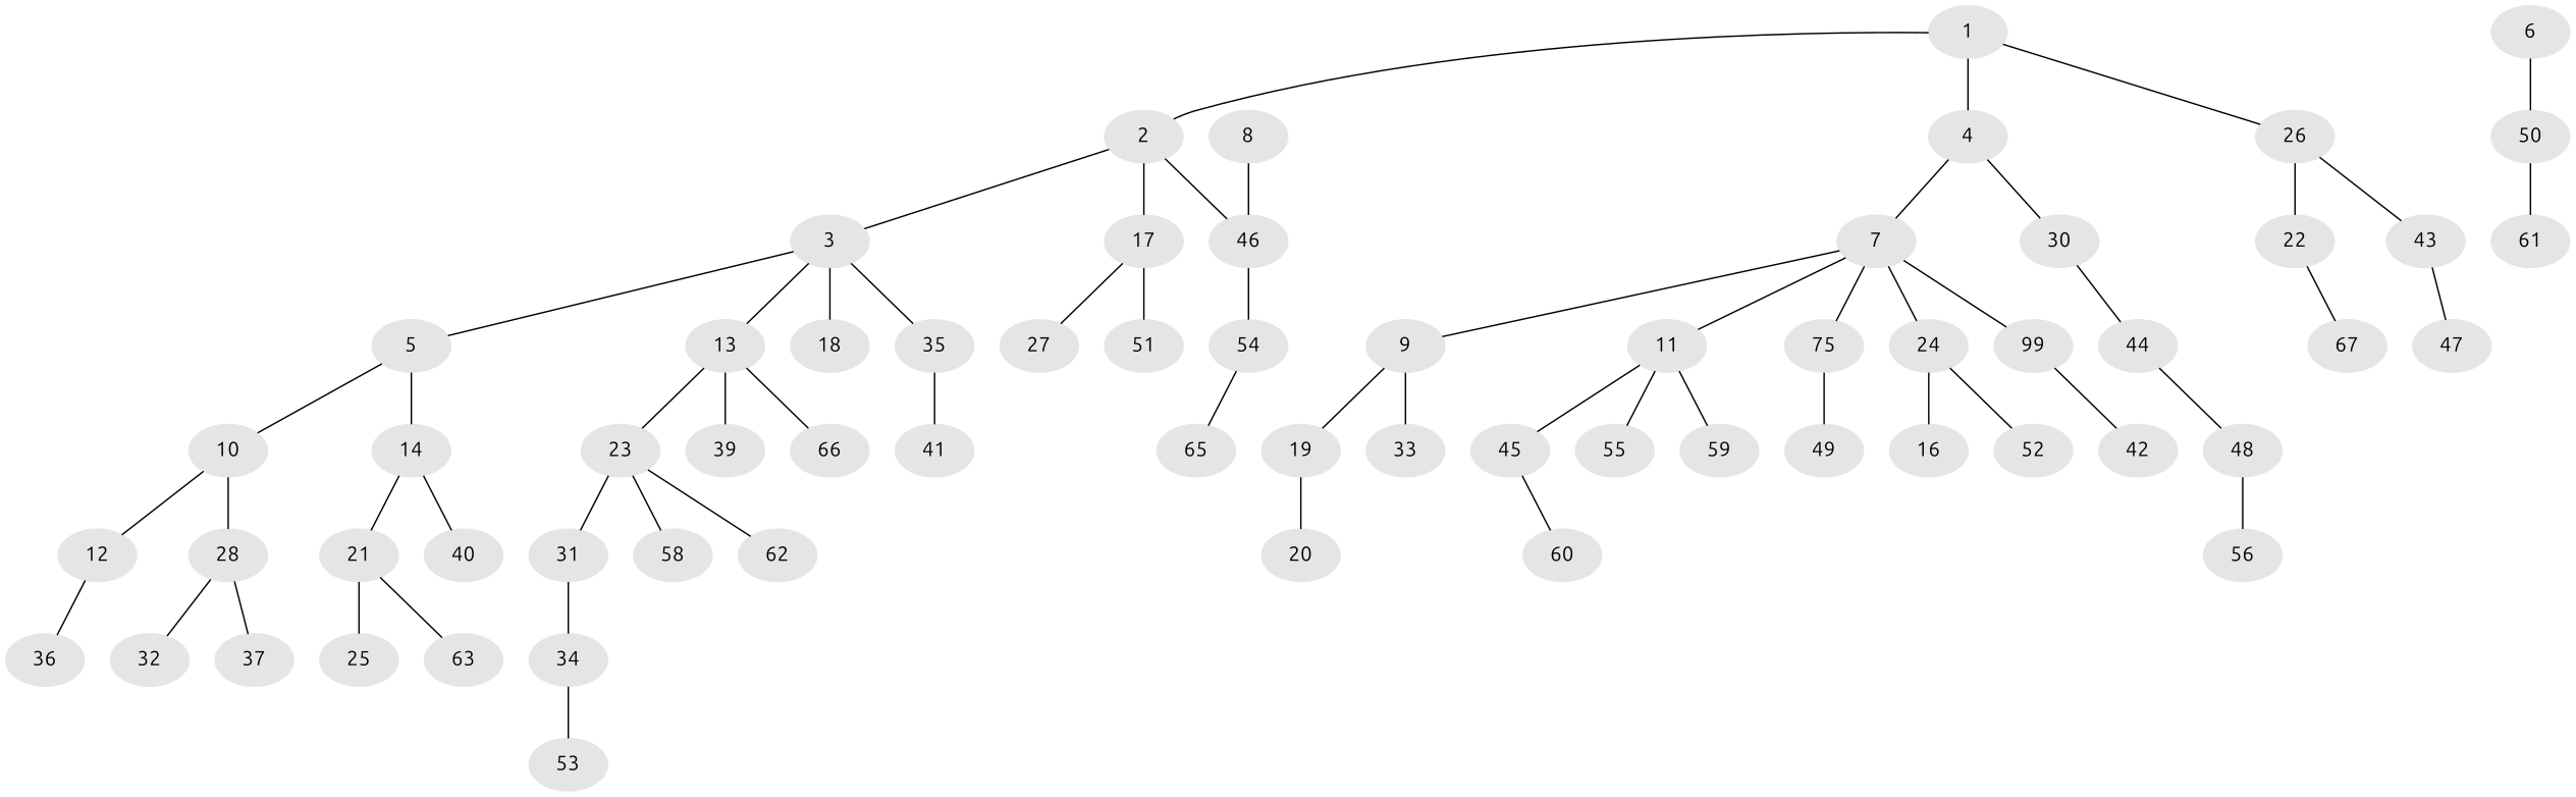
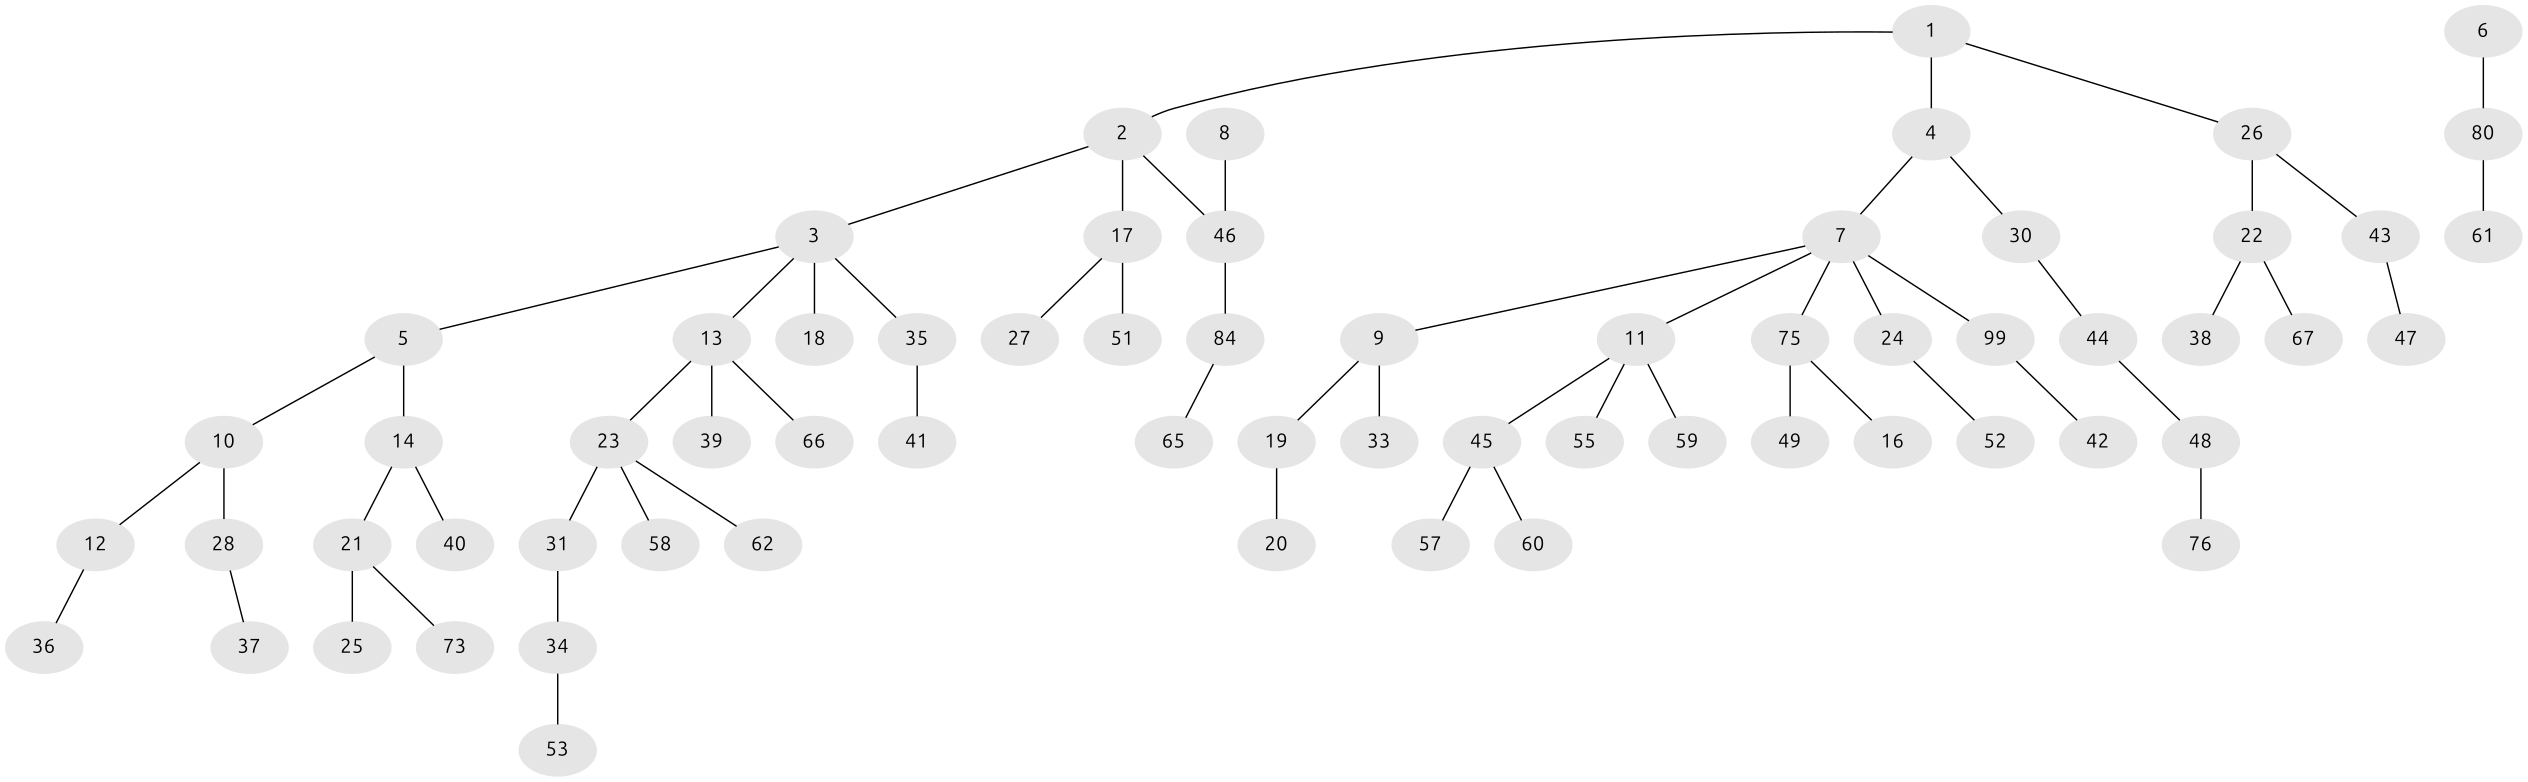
  graph {
    fontname=Ubuntu
    node [color=gray90 fontname=Ubuntu style=filled]
    edge [fontname=Ubuntu]
    1
    2
    4
    26
    3
    17
    46
    7
    30
    22
    43
    5
    13
    18
    35
    8
    27
    51
    10
    14
    23
    39
    66
    41
    9
    11
    n27 [label=75]
    24
    n29 [label=99]
+   38
    67
    44
    6
-   50
+   50 [label=80]
    12
    28
    21
    40
    61
    19
    33
    45
    55
    59
    16
    49
    52
    42
-   54
+   54 [label=84]
    20
    36
-   32
    37
+   57
    60
    31
    58
    62
    25
-   63
+   63 [label=73]
    34
    47
    48
    53
-   56
+   56 [label=76]
    65
    1 -- 2
    1 -- 4
    1 -- 26
    2 -- 3
    2 -- 17
    2 -- 46
    4 -- 7
    4 -- 30
    26 -- 22
    26 -- 43
    3 -- 5
    3 -- 13
    3 -- 18
    3 -- 35
    17 -- 27
    17 -- 51
    46 -- 54
    7 -- 9
    7 -- 11
    7 -- n27
    7 -- 24
    7 -- n29
    30 -- 44
+   22 -- 38
    22 -- 67
    43 -- 47
    5 -- 10
    5 -- 14
    13 -- 23
    13 -- 39
    13 -- 66
    35 -- 41
    8 -- 46
    10 -- 12
    10 -- 28
    14 -- 21
    14 -- 40
    23 -- 31
    23 -- 58
    23 -- 62
    9 -- 19
    9 -- 33
    11 -- 45
    11 -- 55
    11 -- 59
-   24 -- 16
+   n27 -- 16
    n27 -- 49
    24 -- 52
    n29 -- 42
    44 -- 48
    6 -- 50
    50 -- 61
    12 -- 36
-   28 -- 32
    28 -- 37
    21 -- 25
    21 -- 63
    19 -- 20
+   45 -- 57
    45 -- 60
    54 -- 65
    31 -- 34
    34 -- 53
    48 -- 56
  }
